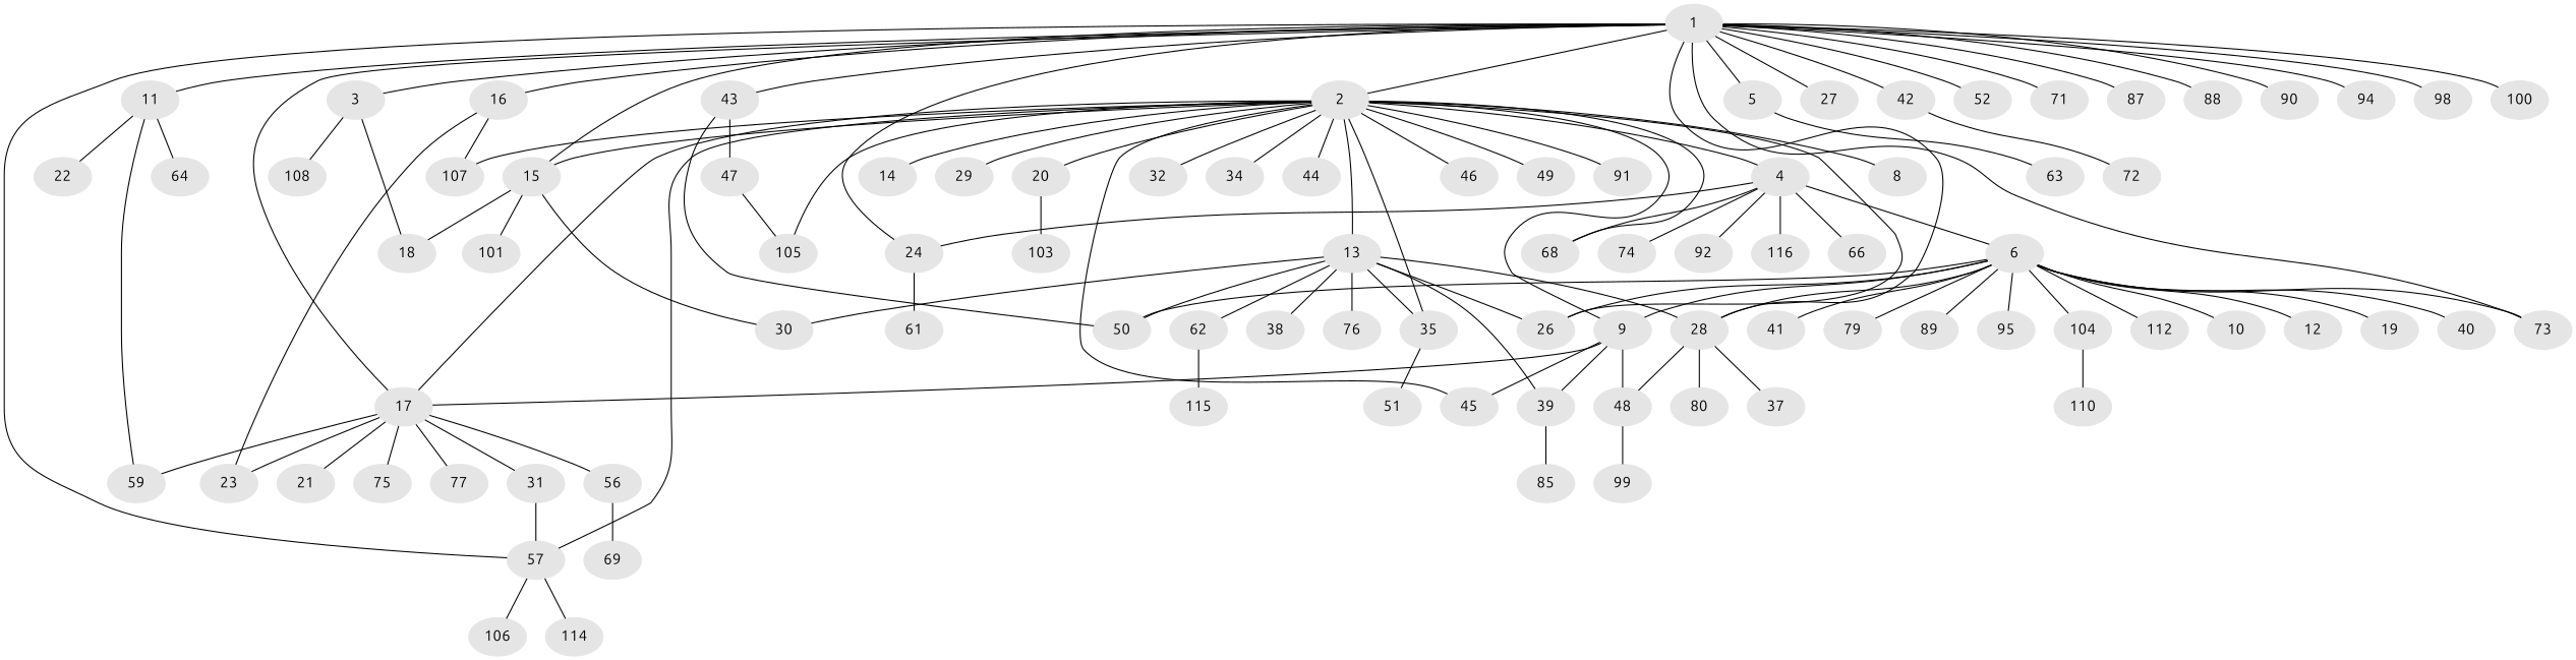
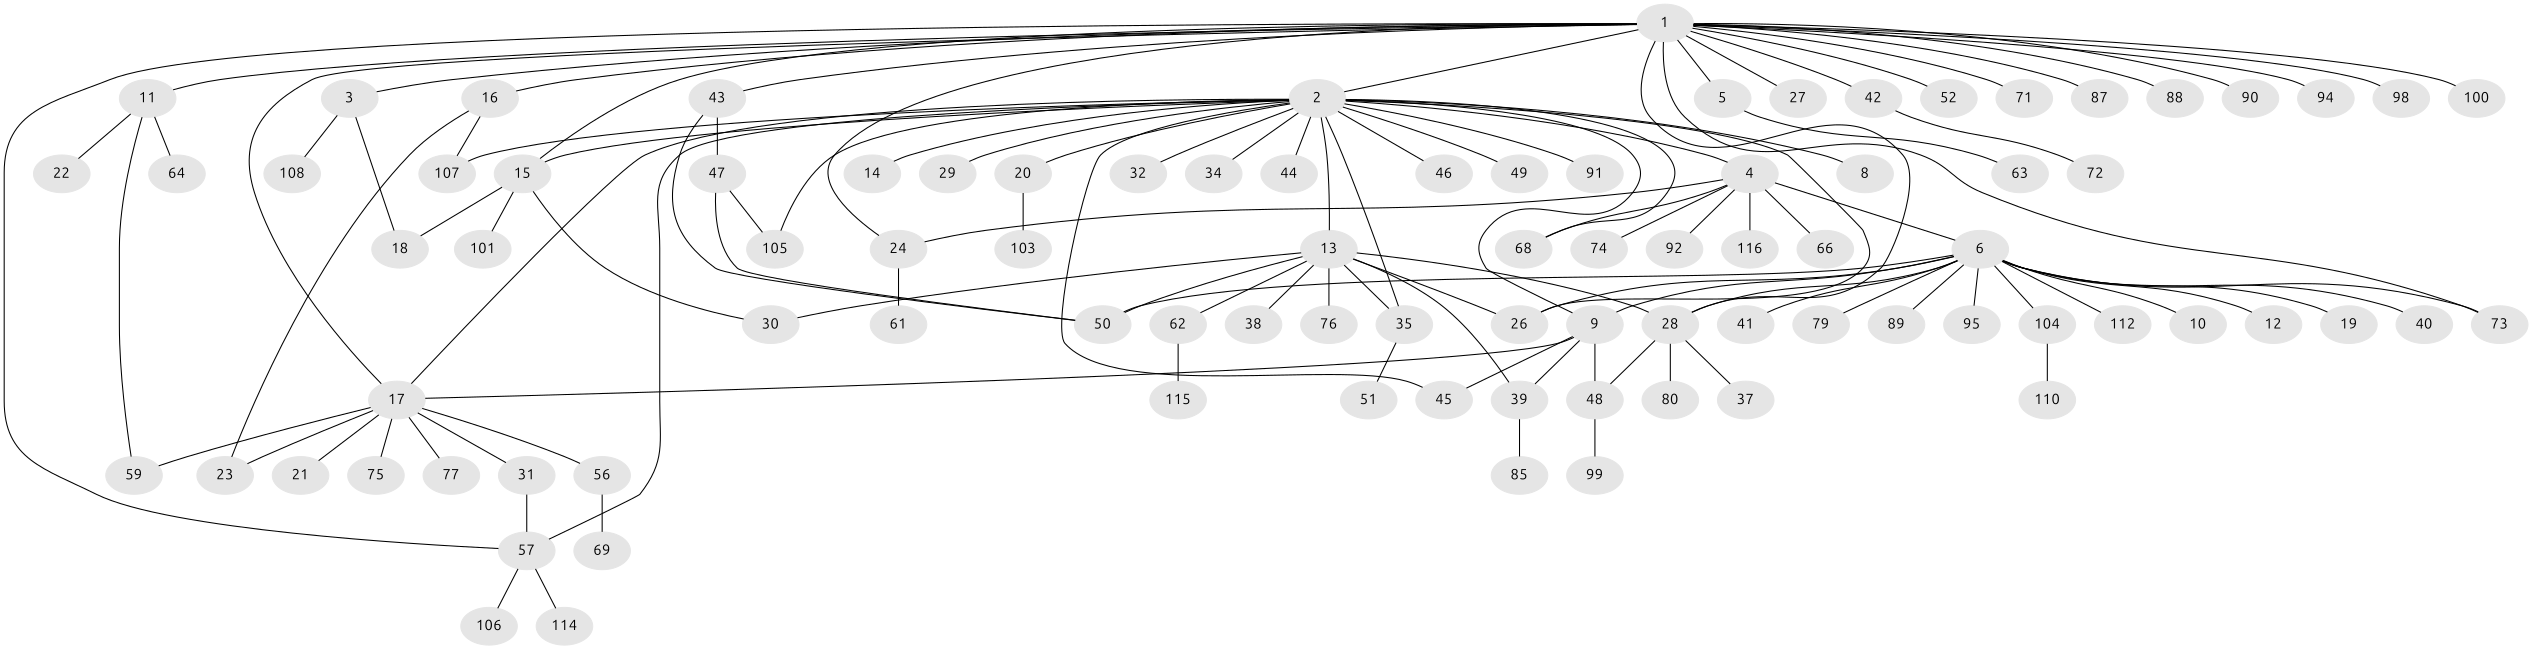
  graph {
    fontname=Ubuntu
    node [color=gray90 fontname=Ubuntu style=filled]
    edge [fontname=Ubuntu]
    1 [super="+7"]
    2 [super="+111"]
    3
    5
    11 [super="+70"]
    15 [super="+78"]
    16 [super="+58"]
    17 [super="+25"]
    24
    27
    28 [super="+67"]
    42
    43 [super="+54"]
    52
    57 [super="+93"]
    71
    73
    87
    88
    90
    94
    98
    100
    107
    4 [super="+65"]
    8 [super="+53"]
    9
    13 [super="+102"]
    14
    20 [super="+84"]
    26 [super="+36"]
    29
    32
    34
    35 [super="+55"]
    44
    45
    46
    49
    68
    91
    105 [super="+109"]
    18 [super="+60"]
    108
    63 [super="+82"]
    22
    59
    64
    30
    101
    23
    21
    31
    56
    75
    77
    61
    48 [super="+96"]
    37
    80
    72 [super="+83"]
    50 [super="+113"]
    47 [super="+86"]
    106
    114
    6 [super="+33"]
    66
    74
    92
    116
    39 [super="+81"]
    38
    62 [super="+97"]
    76
    103
    51
    10
    12
    19
    40
    41
    79
    89
    95
    104
    112
    110
    85
    99
    115
    69
    1 -- 2
    1 -- 3
    1 -- 5
    1 -- 11
    1 -- 15
    1 -- 16 [weight=2]
    1 -- 17
    1 -- 24
    1 -- 27
    1 -- 28
    1 -- 42
    1 -- 43
    1 -- 52
    1 -- 57
    1 -- 71
    1 -- 73
    1 -- 87
    1 -- 88
    1 -- 90
    1 -- 94
    1 -- 98
    1 -- 100
    2 -- 15
    2 -- 17
    2 -- 57
    2 -- 107
    2 -- 4
    2 -- 8
    2 -- 9
    2 -- 13
    2 -- 14
    2 -- 20
    2 -- 26
    2 -- 29
    2 -- 32
    2 -- 34
    2 -- 35
    2 -- 44
    2 -- 45
    2 -- 46
    2 -- 49
    2 -- 68
    2 -- 91 [weight=2]
    2 -- 105
    3 -- 18
    3 -- 108
    5 -- 63
    11 -- 22
    11 -- 59
    11 -- 64
    15 -- 18
    15 -- 30
    15 -- 101 [weight=2]
    16 -- 107
    16 -- 23
    17 -- 59
    17 -- 23
    17 -- 21
    17 -- 31
    17 -- 56
    17 -- 75
    17 -- 77
    24 -- 61
    28 -- 48
    28 -- 37
    28 -- 80
    42 -- 72
    43 -- 50
    43 -- 47
    57 -- 106
    57 -- 114
    4 -- 24
    4 -- 68
    4 -- 6
    4 -- 66
    4 -- 74
    4 -- 92
    4 -- 116
    9 -- 17
    9 -- 45
    9 -- 48
    9 -- 39
    13 -- 28
    13 -- 26
    13 -- 35
    13 -- 30
    13 -- 50
    13 -- 39
    13 -- 38
    13 -- 62
    13 -- 76
    20 -- 103
    35 -- 51
    31 -- 57
    56 -- 69
    48 -- 99
    47 -- 105
+   47 -- 50
    6 -- 28
    6 -- 73
    6 -- 9
    6 -- 26
    6 -- 50
    6 -- 10
    6 -- 12
    6 -- 19
    6 -- 40
    6 -- 41
    6 -- 79
    6 -- 89
    6 -- 95
    6 -- 104
    6 -- 112
    39 -- 85
    62 -- 115
    104 -- 110
  }
